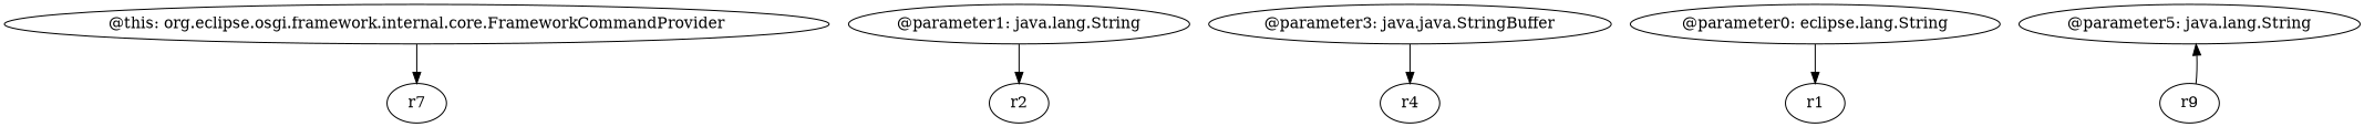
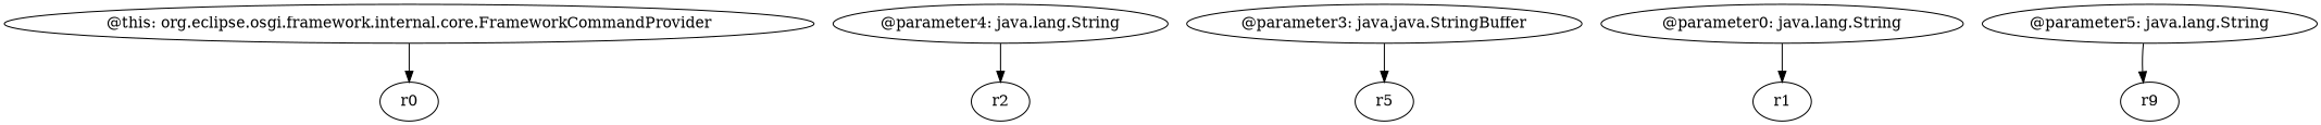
  digraph {
    n1 [label="@this: org.eclipse.osgi.framework.internal.core.FrameworkCommandProvider"]
-   n2 [label=r7]
-   n3 [label="@parameter1: java.lang.String"]
+   n2 [label=r0]
+   n3 [label="@parameter4: java.lang.String"]
    n4 [label=r2]
    n5 [label="@parameter3: java.java.StringBuffer"]
-   n6 [label=r4]
-   n7 [label="@parameter0: eclipse.lang.String"]
+   n6 [label=r5]
+   n7 [label="@parameter0: java.lang.String"]
    n8 [label=r1]
    n9 [label="@parameter5: java.lang.String"]
    n10 [label=r9]
    n1 -> n2
    n3 -> n4
    n5 -> n6
    n7 -> n8
-   n10 -> n9
+   n9 -> n10
  }
